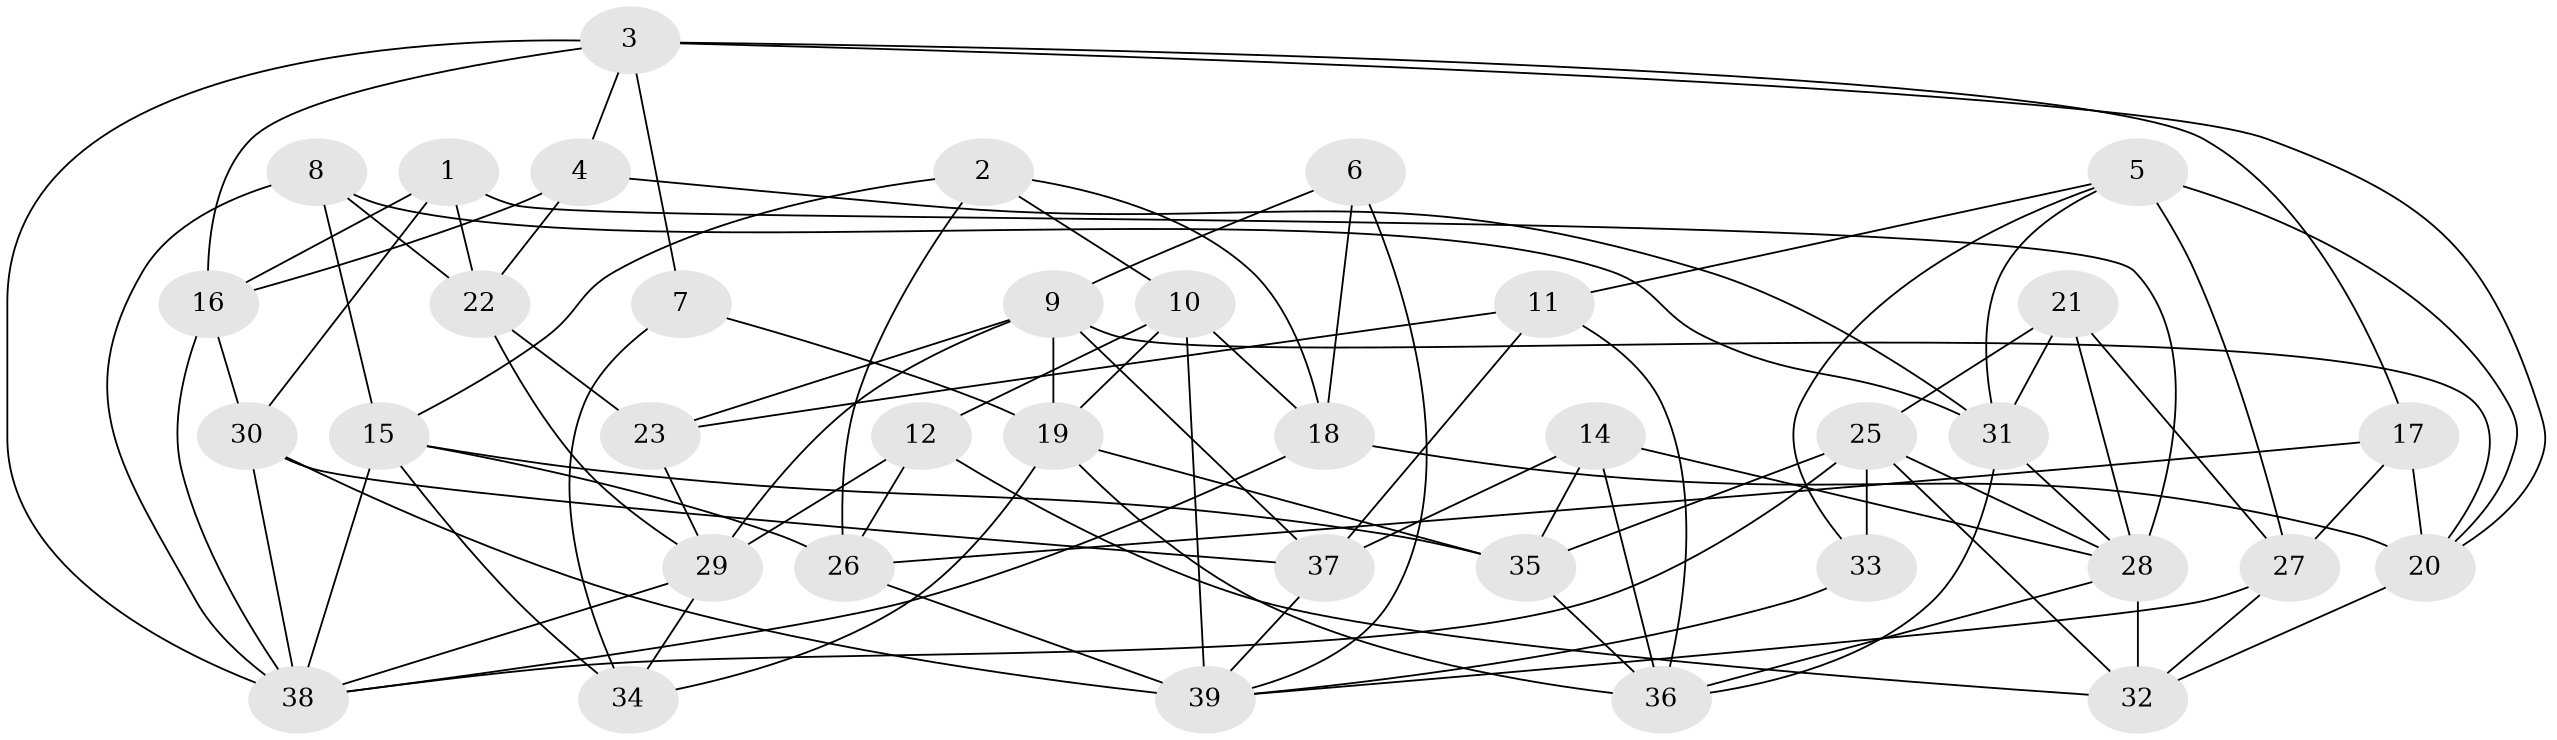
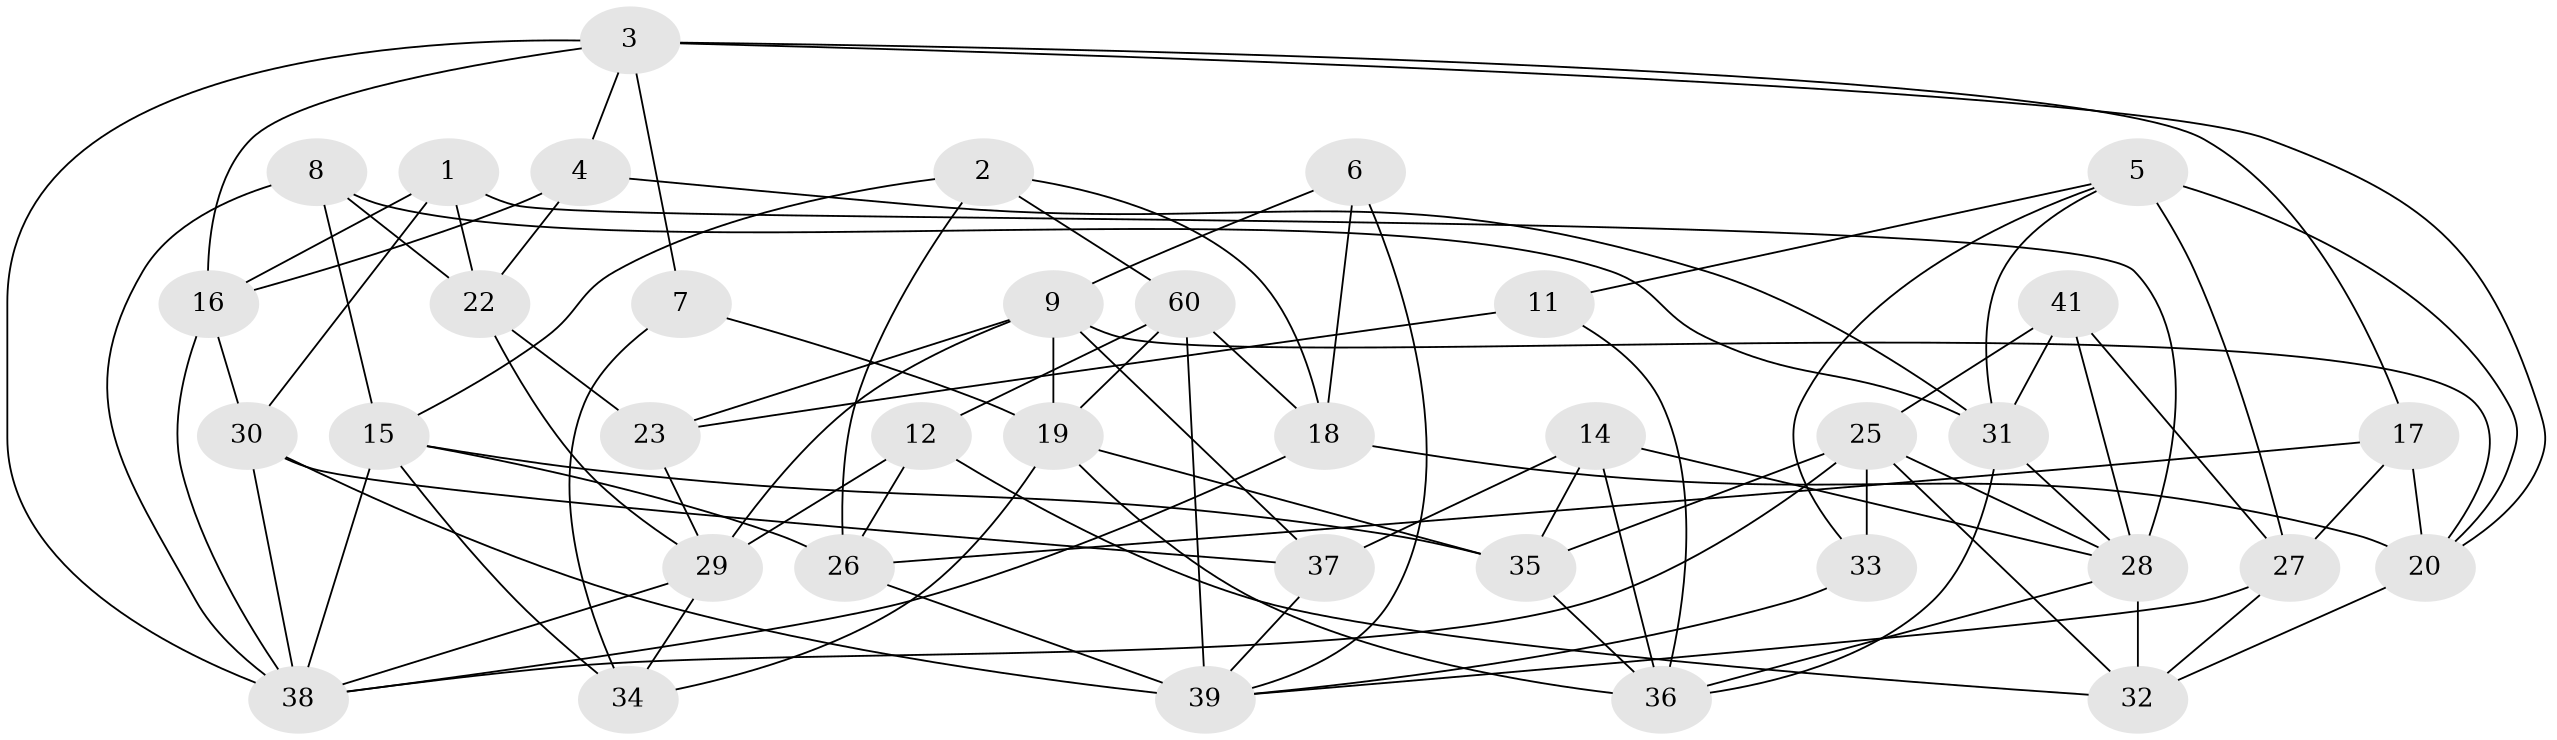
  graph {
    node [color=gray90 style=filled]
    edge [weight=1.0]
    1
    16
    22
    28
    30
    38
    23
    29
    36
    32
    39
    37
    2
-   10
+   10 [label=60]
    15
    18
    26
    19
    12
    34
    35
    20
    3
    4
    7
    17
    31
    27
    5
    11
    33
    6
    9
    8
    14
-   21
+   21 [label=41]
    25
    1 -- 16
    1 -- 22
    1 -- 28
    1 -- 30
    16 -- 30
    16 -- 38 [weight=2.0]
    22 -- 23
    22 -- 29
    28 -- 36
    28 -- 32
    30 -- 38
    30 -- 39
    30 -- 37 [weight=2.0]
    23 -- 29
    29 -- 38
    29 -- 34
    37 -- 39
    2 -- 10
    2 -- 15
    2 -- 18
    2 -- 26
    10 -- 39 [weight=2.0]
    10 -- 18
    10 -- 19
    10 -- 12
    15 -- 38
    15 -- 26
    15 -- 34
    15 -- 35
    18 -- 38 [weight=2.0]
    18 -- 20
    26 -- 39
    19 -- 36
    19 -- 34
    19 -- 35
    12 -- 29
    12 -- 32
    12 -- 26
    35 -- 36
    20 -- 32
    3 -- 16
    3 -- 38
    3 -- 20
    3 -- 4
    3 -- 7
    3 -- 17
    4 -- 16
    4 -- 22
    4 -- 31
    7 -- 19
    7 -- 34
    17 -- 26 [weight=2.0]
    17 -- 20
    17 -- 27
    31 -- 28
    31 -- 36
    27 -- 32
    27 -- 39
    5 -- 20
    5 -- 31
    5 -- 27 [weight=2.0]
    5 -- 11
    5 -- 33
    11 -- 23
    11 -- 36
-   11 -- 37
    33 -- 39
    6 -- 39
    6 -- 18
    6 -- 9
    9 -- 23
    9 -- 29
    9 -- 37
    9 -- 19
    9 -- 20
    8 -- 22 [weight=2.0]
    8 -- 38
    8 -- 15
    8 -- 31
    14 -- 28
    14 -- 36
    14 -- 37
    14 -- 35 [weight=2.0]
    21 -- 28
    21 -- 31
    21 -- 27
    21 -- 25 [weight=2.0]
    25 -- 28
    25 -- 38
    25 -- 32
    25 -- 35
    25 -- 33 [weight=2.0]
  }
